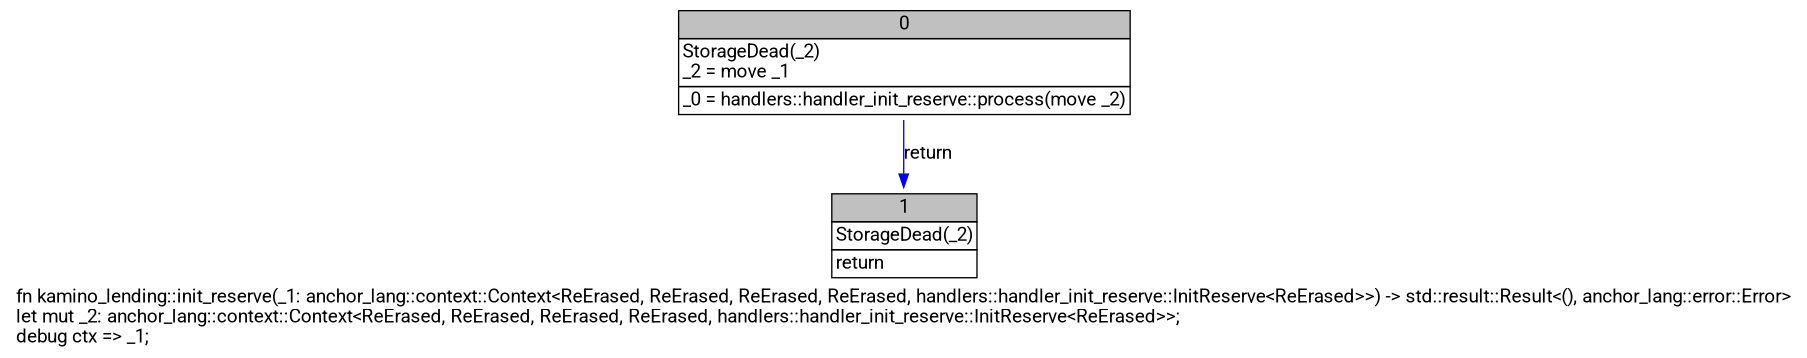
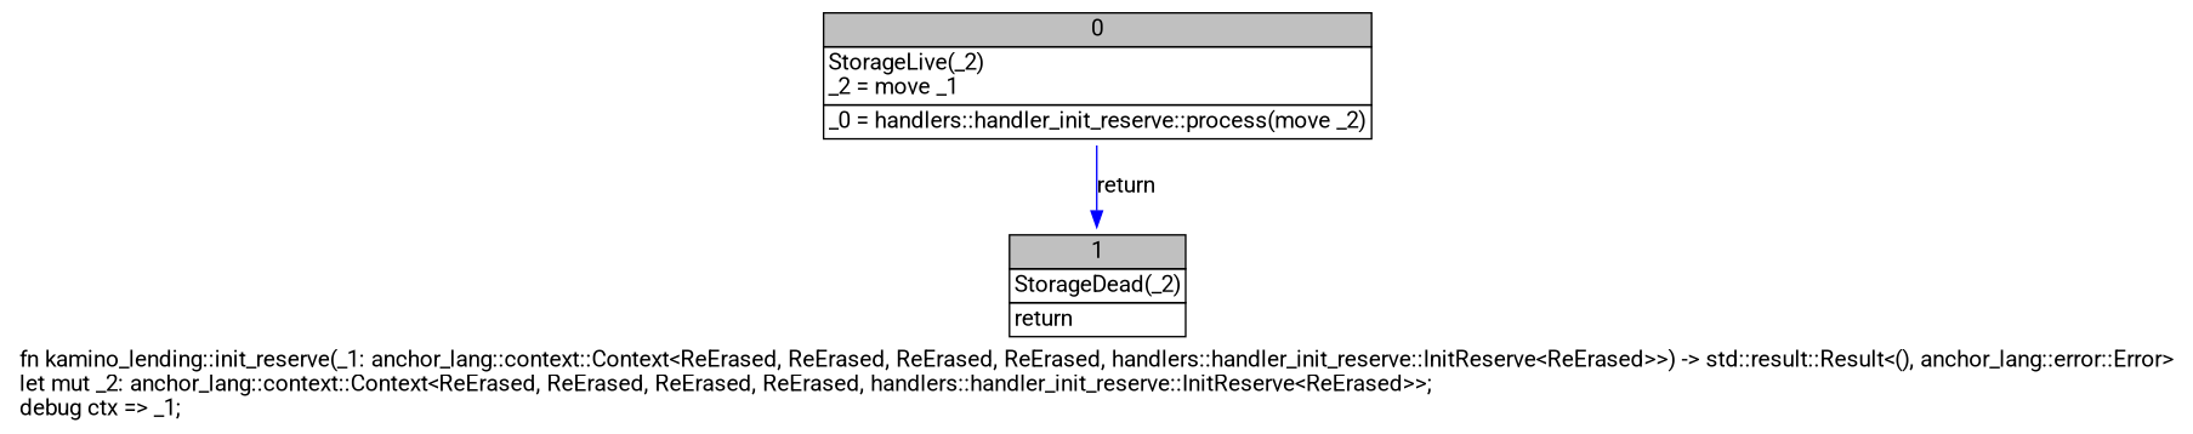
  digraph {
    fontname=Roboto
    label=<fn kamino_lending::init_reserve(_1: anchor_lang::context::Context&lt;ReErased, ReErased, ReErased, ReErased, handlers::handler_init_reserve::InitReserve&lt;ReErased&gt;&gt;) -&gt; std::result::Result&lt;(), anchor_lang::error::Error&gt;<br align="left"/>let mut _2: anchor_lang::context::Context&lt;ReErased, ReErased, ReErased, ReErased, handlers::handler_init_reserve::InitReserve&lt;ReErased&gt;&gt;;<br align="left"/>debug ctx =&gt; _1;<br align="left"/>>
    node [fontname=Roboto shape=none]
-   n1 [label=<<table border="0" cellborder="1" cellspacing="0"><tr><td bgcolor="gray" align="center" colspan="1">0</td></tr><tr><td align="left" balign="left">StorageDead(_2)<br/>_2 = move _1<br/></td></tr><tr><td align="left">_0 = handlers::handler_init_reserve::process(move _2)</td></tr></table>>]
+   n1 [label=<<table border="0" cellborder="1" cellspacing="0"><tr><td bgcolor="gray" align="center" colspan="1">0</td></tr><tr><td align="left" balign="left">StorageLive(_2)<br/>_2 = move _1<br/></td></tr><tr><td align="left">_0 = handlers::handler_init_reserve::process(move _2)</td></tr></table>>]
    n2 [label=<<table border="0" cellborder="1" cellspacing="0"><tr><td bgcolor="gray" align="center" colspan="1">1</td></tr><tr><td align="left" balign="left">StorageDead(_2)<br/></td></tr><tr><td align="left">return</td></tr></table>>]
    n1 -> n2 [fontname=Roboto label=return color=blue arrowhead=normal]
  }
